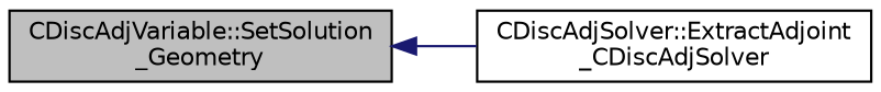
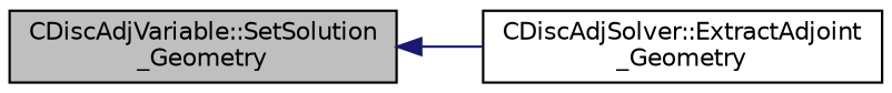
  digraph {
    rankdir=LR
    node [color=black fontname=Helvetica fontsize=10 shape=record style=filled]
    n1 [fillcolor=grey75 fontcolor=black height=0.2 label="CDiscAdjVariable::SetSolution\l_Geometry" width=0.4]
-   n2 [fillcolor=white height=0.2 label="CDiscAdjSolver::ExtractAdjoint\l_CDiscAdjSolver" width=0.4]
+   n2 [fillcolor=white height=0.2 label="CDiscAdjSolver::ExtractAdjoint\l_Geometry" width=0.4]
    n1 -> n2 [color=midnightblue dir=back fontname=Helvetica fontsize=10 labelfontname=Helvetica labelfontsize=10 style=solid]
  }
